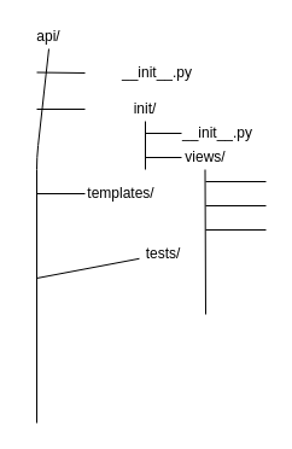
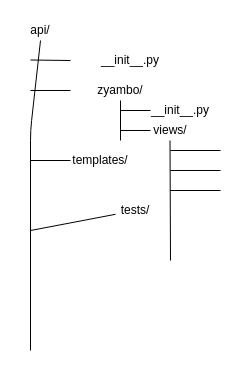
  <mxCell id="0" />
  <mxCell id="1" parent="0" />
  <mxCell id="2" value="api/" style="text;html=1;strokeColor=none;fillColor=none;align=center;verticalAlign=middle;whiteSpace=wrap;rounded=0;" vertex="1" parent="1"><mxGeometry x="20" y="20" width="40" height="20" as="geometry" /></mxCell>
  <mxCell id="3" value="" style="endArrow=none;html=1;entryX=0.5;entryY=1;entryDx=0;entryDy=0;" edge="1" parent="1" target="2"><mxGeometry width="50" height="50" relative="1" as="geometry"><mxPoint x="30" y="350" as="sourcePoint" /><mxPoint x="340" y="180" as="targetPoint" /><Array as="points"><mxPoint x="30" y="130" /></Array></mxGeometry></mxCell>
  <mxCell id="4" value="" style="endArrow=none;html=1;" edge="1" parent="1"><mxGeometry width="50" height="50" relative="1" as="geometry"><mxPoint x="30" y="59.5" as="sourcePoint" /><mxPoint x="70" y="60" as="targetPoint" /></mxGeometry></mxCell>
  <mxCell id="5" value="__init__.py&lt;br&gt;" style="text;html=1;strokeColor=none;fillColor=none;align=center;verticalAlign=middle;whiteSpace=wrap;rounded=0;" vertex="1" parent="1"><mxGeometry x="110" y="50" width="40" height="20" as="geometry" /></mxCell>
  <mxCell id="6" value="" style="endArrow=none;html=1;" edge="1" parent="1"><mxGeometry width="50" height="50" relative="1" as="geometry"><mxPoint x="30" y="90" as="sourcePoint" /><mxPoint x="70" y="90" as="targetPoint" /></mxGeometry></mxCell>
- <mxCell id="7" value="init/" style="text;html=1;strokeColor=none;fillColor=none;align=center;verticalAlign=middle;whiteSpace=wrap;rounded=0;" vertex="1" parent="1"><mxGeometry x="100" y="80" width="40" height="20" as="geometry" /></mxCell>
+ <mxCell id="7" value="zyambo/" style="text;html=1;strokeColor=none;fillColor=none;align=center;verticalAlign=middle;whiteSpace=wrap;rounded=0;" vertex="1" parent="1"><mxGeometry x="100" y="80" width="40" height="20" as="geometry" /></mxCell>
  <mxCell id="8" value="" style="endArrow=none;html=1;" edge="1" parent="1"><mxGeometry width="50" height="50" relative="1" as="geometry"><mxPoint x="120" y="140" as="sourcePoint" /><mxPoint x="120" y="100" as="targetPoint" /></mxGeometry></mxCell>
  <mxCell id="9" value="" style="endArrow=none;html=1;" edge="1" parent="1"><mxGeometry width="50" height="50" relative="1" as="geometry"><mxPoint x="120" y="110" as="sourcePoint" /><mxPoint x="150" y="110" as="targetPoint" /></mxGeometry></mxCell>
  <mxCell id="10" value="" style="endArrow=none;html=1;" edge="1" parent="1"><mxGeometry width="50" height="50" relative="1" as="geometry"><mxPoint x="170" y="150" as="sourcePoint" /><mxPoint x="220" y="150" as="targetPoint" /></mxGeometry></mxCell>
  <mxCell id="11" value="" style="endArrow=none;html=1;" edge="1" parent="1"><mxGeometry width="50" height="50" relative="1" as="geometry"><mxPoint x="170" y="170" as="sourcePoint" /><mxPoint x="220" y="170" as="targetPoint" /></mxGeometry></mxCell>
  <mxCell id="12" value="" style="endArrow=none;html=1;" edge="1" parent="1"><mxGeometry width="50" height="50" relative="1" as="geometry"><mxPoint x="170" y="190" as="sourcePoint" /><mxPoint x="220" y="190" as="targetPoint" /></mxGeometry></mxCell>
  <mxCell id="13" value="views/" style="text;html=1;strokeColor=none;fillColor=none;align=center;verticalAlign=middle;whiteSpace=wrap;rounded=0;" vertex="1" parent="1"><mxGeometry x="150" y="120" width="40" height="20" as="geometry" /></mxCell>
  <mxCell id="14" value="" style="endArrow=none;html=1;" edge="1" parent="1"><mxGeometry width="50" height="50" relative="1" as="geometry"><mxPoint x="170" y="260" as="sourcePoint" /><mxPoint x="169.5" y="140" as="targetPoint" /></mxGeometry></mxCell>
  <mxCell id="15" value="" style="endArrow=none;html=1;" edge="1" parent="1"><mxGeometry width="50" height="50" relative="1" as="geometry"><mxPoint x="120" y="130" as="sourcePoint" /><mxPoint x="150" y="130" as="targetPoint" /></mxGeometry></mxCell>
  <mxCell id="16" value="__init__.py" style="text;html=1;strokeColor=none;fillColor=none;align=center;verticalAlign=middle;whiteSpace=wrap;rounded=0;" vertex="1" parent="1"><mxGeometry x="160" y="100" width="40" height="20" as="geometry" /></mxCell>
  <mxCell id="17" value="" style="endArrow=none;html=1;" edge="1" parent="1"><mxGeometry width="50" height="50" relative="1" as="geometry"><mxPoint x="30" y="160" as="sourcePoint" /><mxPoint x="70" y="160" as="targetPoint" /></mxGeometry></mxCell>
  <mxCell id="18" value="templates/" style="text;html=1;strokeColor=none;fillColor=none;align=center;verticalAlign=middle;whiteSpace=wrap;rounded=0;" vertex="1" parent="1"><mxGeometry x="80" y="150" width="40" height="20" as="geometry" /></mxCell>
  <mxCell id="19" value="" style="endArrow=none;html=1;" edge="1" parent="1" target="20"><mxGeometry width="50" height="50" relative="1" as="geometry"><mxPoint x="30" y="230" as="sourcePoint" /><mxPoint x="70" y="230" as="targetPoint" /></mxGeometry></mxCell>
  <mxCell id="20" value="tests/" style="text;html=1;strokeColor=none;fillColor=none;align=center;verticalAlign=middle;whiteSpace=wrap;rounded=0;" vertex="1" parent="1"><mxGeometry x="115" y="200" width="40" height="20" as="geometry" /></mxCell>
